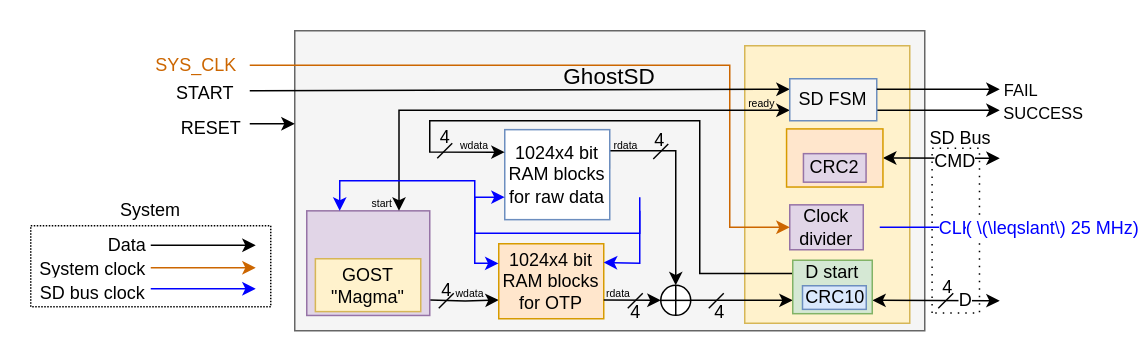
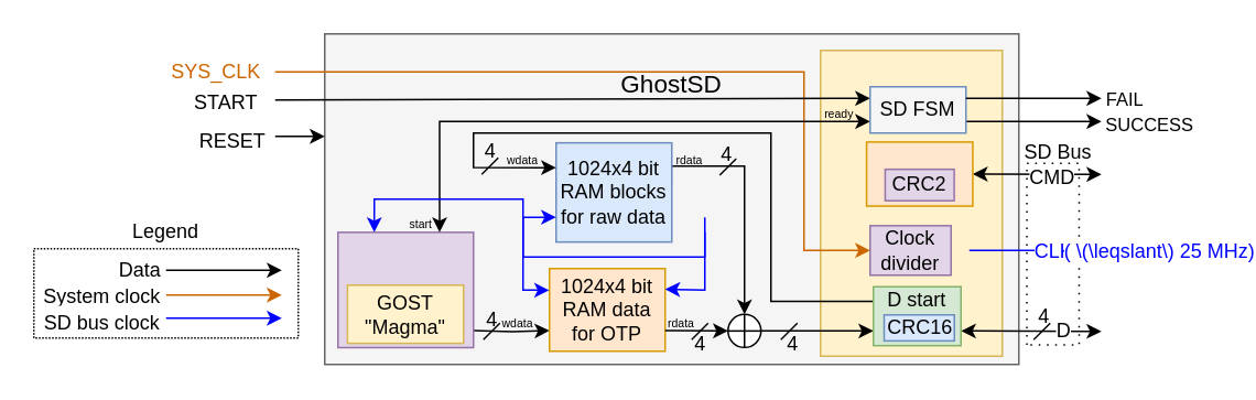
  <mxCell id="0" />
  <mxCell id="1" parent="0" />
  <mxCell id="2" value="" style="rounded=0;whiteSpace=wrap;html=1;labelBackgroundColor=none;fontSize=12;rotation=-90;dashed=1;dashPattern=1 4;fillColor=none;" parent="1" vertex="1"><mxGeometry x="581.71" y="137.46" width="109.96" height="31.6" as="geometry" /></mxCell>
  <mxCell id="3" value="" style="rounded=0;whiteSpace=wrap;html=1;dashed=1;dashPattern=1 1;fillColor=none;" parent="1" vertex="1"><mxGeometry x="20" y="150" width="160" height="54" as="geometry" /></mxCell>
  <mxCell id="4" value="" style="rounded=0;whiteSpace=wrap;html=1;labelBackgroundColor=none;fontSize=12;fillColor=#f5f5f5;fontColor=#333333;strokeColor=#666666;" parent="1" vertex="1"><mxGeometry x="196" y="20" width="420" height="200" as="geometry" /></mxCell>
  <mxCell id="5" value="" style="rounded=0;whiteSpace=wrap;html=1;labelBackgroundColor=none;fontSize=12;fillColor=#fff2cc;strokeColor=#d6b656;" parent="1" vertex="1"><mxGeometry x="496" y="30" width="110" height="185" as="geometry" /></mxCell>
  <mxCell id="6" value="&lt;font style=&quot;font-size: 15px;&quot;&gt;GhostSD&lt;/font&gt;" style="text;html=1;strokeColor=none;fillColor=none;align=center;verticalAlign=middle;whiteSpace=wrap;rounded=0;" parent="1" vertex="1"><mxGeometry x="376" y="40" width="60" height="20" as="geometry" /></mxCell>
  <mxCell id="7" style="edgeStyle=orthogonalEdgeStyle;rounded=0;orthogonalLoop=1;jettySize=auto;html=1;entryX=0;entryY=0.75;entryDx=0;entryDy=0;fontSize=12;startArrow=none;startFill=0;endArrow=classic;endFill=1;exitX=1.001;exitY=0.681;exitDx=0;exitDy=0;exitPerimeter=0;" parent="1" target="21" edge="1"><mxGeometry relative="1" as="geometry"><mxPoint x="336" y="190.25" as="targetPoint" /><mxPoint x="286.082" y="199.56" as="sourcePoint" /></mxGeometry></mxCell>
  <mxCell id="8" value="&lt;font style=&quot;font-size: 18px;&quot;&gt;&lt;br&gt;&lt;/font&gt;" style="rounded=0;whiteSpace=wrap;html=1;fontSize=20;fillColor=#e1d5e7;strokeColor=#9673a6;" parent="1" vertex="1"><mxGeometry x="204" y="140.06" width="82" height="69.75" as="geometry" /></mxCell>
  <mxCell id="9" value="" style="endArrow=classic;startArrow=classic;html=1;rounded=0;fontSize=20;exitX=1;exitY=0.75;exitDx=0;exitDy=0;endFill=1;startFill=1;" parent="1" source="55" edge="1"><mxGeometry width="50" height="50" relative="1" as="geometry"><mxPoint x="611" y="184" as="sourcePoint" /><mxPoint x="666" y="200" as="targetPoint" /></mxGeometry></mxCell>
  <mxCell id="10" value="&lt;font style=&quot;font-size: 12px;&quot;&gt;D&lt;/font&gt;" style="edgeLabel;html=1;align=center;verticalAlign=middle;resizable=0;points=[];fontSize=12;" parent="9" vertex="1" connectable="0"><mxGeometry x="-0.067" relative="1" as="geometry"><mxPoint x="22" as="offset" /></mxGeometry></mxCell>
  <mxCell id="11" value="" style="endArrow=classic;startArrow=classic;html=1;rounded=0;fontSize=20;exitX=1;exitY=0.5;exitDx=0;exitDy=0;startFill=1;endFill=1;" parent="1" source="56" edge="1"><mxGeometry width="50" height="50" relative="1" as="geometry"><mxPoint x="610" y="118.25" as="sourcePoint" /><mxPoint x="666" y="105" as="targetPoint" /></mxGeometry></mxCell>
  <mxCell id="12" value="CMD" style="edgeLabel;html=1;align=center;verticalAlign=middle;resizable=0;points=[];fontSize=12;labelBackgroundColor=default;" parent="11" vertex="1" connectable="0"><mxGeometry x="0.83" y="2" relative="1" as="geometry"><mxPoint x="-24" y="4" as="offset" /></mxGeometry></mxCell>
  <mxCell id="13" value="" style="endArrow=classic;startArrow=none;html=1;rounded=0;fontSize=20;startFill=0;endFill=1;strokeColor=#0000FF;" parent="1" edge="1"><mxGeometry width="50" height="50" relative="1" as="geometry"><mxPoint x="586" y="151" as="sourcePoint" /><mxPoint x="666" y="151" as="targetPoint" /></mxGeometry></mxCell>
  <mxCell id="14" value="&lt;font color=&quot;#0000ff&quot;&gt;CLK&lt;/font&gt;" style="edgeLabel;html=1;align=center;verticalAlign=middle;resizable=0;points=[];fontSize=12;labelBackgroundColor=default;" parent="13" vertex="1" connectable="0"><mxGeometry x="-0.062" y="1" relative="1" as="geometry"><mxPoint x="12" y="1" as="offset" /></mxGeometry></mxCell>
  <mxCell id="15" value="&lt;font color=&quot;#0000ff&quot;&gt;( \(\leqslant\)&amp;nbsp;25 MHz)&lt;/font&gt;" style="edgeLabel;html=1;align=center;verticalAlign=middle;resizable=0;points=[];fontSize=12;" parent="13" vertex="1" connectable="0"><mxGeometry x="0.86" y="1" relative="1" as="geometry"><mxPoint x="40" y="1" as="offset" /></mxGeometry></mxCell>
  <mxCell id="16" value="" style="endArrow=none;html=1;rounded=0;fontSize=12;" parent="1" edge="1"><mxGeometry width="50" height="50" relative="1" as="geometry"><mxPoint x="625" y="205" as="sourcePoint" /><mxPoint x="635" y="195" as="targetPoint" /></mxGeometry></mxCell>
  <mxCell id="17" value="4" style="edgeLabel;html=1;align=center;verticalAlign=middle;resizable=0;points=[];fontSize=12;labelBackgroundColor=none;" parent="16" vertex="1" connectable="0"><mxGeometry x="-0.558" relative="1" as="geometry"><mxPoint x="3" y="-12" as="offset" /></mxGeometry></mxCell>
  <mxCell id="18" value="Clock divider" style="rounded=0;whiteSpace=wrap;html=1;labelBackgroundColor=none;fontSize=12;fillColor=#e1d5e7;strokeColor=#9673a6;" parent="1" vertex="1"><mxGeometry x="526" y="136.06" width="49" height="29.94" as="geometry" /></mxCell>
  <mxCell id="19" value="" style="endArrow=classic;html=1;rounded=0;fontSize=12;entryX=0;entryY=0.5;entryDx=0;entryDy=0;strokeColor=#CC6600;" parent="1" target="18" edge="1"><mxGeometry width="50" height="50" relative="1" as="geometry"><mxPoint x="166" y="43" as="sourcePoint" /><mxPoint x="428" y="-70" as="targetPoint" /><Array as="points"><mxPoint x="486" y="43" /><mxPoint x="486" y="151" /></Array></mxGeometry></mxCell>
  <mxCell id="20" value="&lt;font color=&quot;#cc6600&quot;&gt;SYS_CLK&lt;/font&gt;" style="edgeLabel;html=1;align=center;verticalAlign=middle;resizable=0;points=[];fontSize=12;" parent="19" vertex="1" connectable="0"><mxGeometry x="-0.929" y="-1" relative="1" as="geometry"><mxPoint x="-54" y="-2" as="offset" /></mxGeometry></mxCell>
- <mxCell id="21" value="1024x4 bit RAM blocks&lt;br&gt;for OTP" style="rounded=0;whiteSpace=wrap;html=1;labelBackgroundColor=none;fontSize=12;fillColor=#ffe6cc;strokeColor=#d79b00;" parent="1" vertex="1"><mxGeometry x="332" y="162" width="70" height="50" as="geometry" /></mxCell>
+ <mxCell id="21" value="1024x4 bit RAM data&lt;br&gt;for OTP" style="rounded=0;whiteSpace=wrap;html=1;labelBackgroundColor=none;fontSize=12;fillColor=#ffe6cc;strokeColor=#d79b00;" parent="1" vertex="1"><mxGeometry x="332" y="162" width="70" height="50" as="geometry" /></mxCell>
  <mxCell id="22" style="edgeStyle=orthogonalEdgeStyle;rounded=0;orthogonalLoop=1;jettySize=auto;html=1;entryX=0.5;entryY=0;entryDx=0;entryDy=0;exitX=0.996;exitY=0.434;exitDx=0;exitDy=0;exitPerimeter=0;" parent="1" source="23" target="42" edge="1"><mxGeometry relative="1" as="geometry"><Array as="points"><mxPoint x="450" y="100" /></Array></mxGeometry></mxCell>
- <mxCell id="23" value="1024x4 bit RAM blocks&lt;br&gt;for raw data" style="rounded=0;whiteSpace=wrap;html=1;labelBackgroundColor=none;fontSize=12;fillColor=#ffffff;strokeColor=#6c8ebf;" parent="1" vertex="1"><mxGeometry x="336" y="85.94" width="70" height="60" as="geometry" /></mxCell>
+ <mxCell id="23" value="1024x4 bit RAM blocks&lt;br&gt;for raw data" style="rounded=0;whiteSpace=wrap;html=1;labelBackgroundColor=none;fontSize=12;fillColor=#dae8fc;strokeColor=#6c8ebf;" parent="1" vertex="1"><mxGeometry x="336" y="85.94" width="70" height="60" as="geometry" /></mxCell>
  <mxCell id="24" style="edgeStyle=orthogonalEdgeStyle;rounded=0;orthogonalLoop=1;jettySize=auto;html=1;entryX=0;entryY=0.25;entryDx=0;entryDy=0;fontSize=12;startArrow=none;startFill=0;endArrow=classic;endFill=1;exitX=0;exitY=0.25;exitDx=0;exitDy=0;" parent="1" source="55" target="23" edge="1"><mxGeometry relative="1" as="geometry"><mxPoint x="521" y="-2" as="sourcePoint" /><mxPoint x="331" y="119.25" as="targetPoint" /><Array as="points"><mxPoint x="466" y="182" /><mxPoint x="466" y="80" /><mxPoint x="286" y="80" /><mxPoint x="286" y="100" /><mxPoint x="336" y="100" /></Array></mxGeometry></mxCell>
  <mxCell id="25" value="" style="endArrow=none;html=1;rounded=0;fontSize=12;" parent="1" edge="1"><mxGeometry width="50" height="50" relative="1" as="geometry"><mxPoint x="472" y="205" as="sourcePoint" /><mxPoint x="482" y="195" as="targetPoint" /></mxGeometry></mxCell>
  <mxCell id="26" value="4" style="edgeLabel;html=1;align=center;verticalAlign=middle;resizable=0;points=[];fontSize=12;labelBackgroundColor=none;" parent="25" vertex="1" connectable="0"><mxGeometry x="-0.558" relative="1" as="geometry"><mxPoint x="4" y="5" as="offset" /></mxGeometry></mxCell>
  <mxCell id="27" value="SD Bus" style="text;html=1;strokeColor=none;fillColor=none;align=center;verticalAlign=middle;whiteSpace=wrap;rounded=0;dashed=1;dashPattern=1 4;labelBackgroundColor=none;fontSize=12;" parent="1" vertex="1"><mxGeometry x="615" y="86.94" width="50" height="10" as="geometry" /></mxCell>
  <mxCell id="28" value="" style="endArrow=none;html=1;rounded=0;fontSize=12;" parent="1" edge="1"><mxGeometry width="50" height="50" relative="1" as="geometry"><mxPoint x="291" y="105" as="sourcePoint" /><mxPoint x="301" y="95" as="targetPoint" /></mxGeometry></mxCell>
  <mxCell id="29" value="4" style="edgeLabel;html=1;align=center;verticalAlign=middle;resizable=0;points=[];fontSize=12;labelBackgroundColor=none;" parent="28" vertex="1" connectable="0"><mxGeometry x="-0.558" relative="1" as="geometry"><mxPoint x="2" y="-12" as="offset" /></mxGeometry></mxCell>
- <mxCell id="30" value="&lt;font style=&quot;font-size: 12px;&quot;&gt;System&lt;/font&gt;" style="text;html=1;strokeColor=none;fillColor=none;align=center;verticalAlign=middle;whiteSpace=wrap;rounded=0;" parent="1" vertex="1"><mxGeometry x="20" y="130" width="160" height="20.94" as="geometry" /></mxCell>
+ <mxCell id="30" value="&lt;font style=&quot;font-size: 12px;&quot;&gt;Legend&lt;/font&gt;" style="text;html=1;strokeColor=none;fillColor=none;align=center;verticalAlign=middle;whiteSpace=wrap;rounded=0;" parent="1" vertex="1"><mxGeometry x="20" y="130" width="160" height="20.94" as="geometry" /></mxCell>
  <mxCell id="31" value="" style="endArrow=classic;html=1;rounded=0;fontSize=15;" parent="1" edge="1"><mxGeometry width="50" height="50" relative="1" as="geometry"><mxPoint x="100" y="163" as="sourcePoint" /><mxPoint x="170" y="163" as="targetPoint" /></mxGeometry></mxCell>
  <mxCell id="32" value="&lt;font style=&quot;font-size: 12px;&quot;&gt;Data&lt;/font&gt;" style="edgeLabel;html=1;align=center;verticalAlign=middle;resizable=0;points=[];fontSize=15;" parent="31" vertex="1" connectable="0"><mxGeometry x="-0.572" y="-1" relative="1" as="geometry"><mxPoint x="-32" y="-4" as="offset" /></mxGeometry></mxCell>
  <mxCell id="33" value="" style="endArrow=classic;html=1;rounded=0;fontSize=15;strokeColor=#CC6600;" parent="1" edge="1"><mxGeometry width="50" height="50" relative="1" as="geometry"><mxPoint x="100" y="178" as="sourcePoint" /><mxPoint x="170" y="178" as="targetPoint" /></mxGeometry></mxCell>
  <mxCell id="34" value="&lt;font style=&quot;font-size: 12px;&quot;&gt;System clock&lt;/font&gt;" style="edgeLabel;html=1;align=center;verticalAlign=middle;resizable=0;points=[];fontSize=15;" parent="33" vertex="1" connectable="0"><mxGeometry x="-0.572" y="-1" relative="1" as="geometry"><mxPoint x="-55" y="-3" as="offset" /></mxGeometry></mxCell>
  <mxCell id="35" value="" style="endArrow=classic;html=1;rounded=0;fontSize=15;strokeColor=#0000FF;" parent="1" edge="1"><mxGeometry width="50" height="50" relative="1" as="geometry"><mxPoint x="100" y="192" as="sourcePoint" /><mxPoint x="170" y="192" as="targetPoint" /></mxGeometry></mxCell>
  <mxCell id="36" value="&lt;font style=&quot;font-size: 12px;&quot;&gt;SD bus clock&lt;/font&gt;" style="edgeLabel;html=1;align=center;verticalAlign=middle;resizable=0;points=[];fontSize=15;" parent="35" vertex="1" connectable="0"><mxGeometry x="-0.572" y="-1" relative="1" as="geometry"><mxPoint x="-55" y="-1" as="offset" /></mxGeometry></mxCell>
  <mxCell id="37" value="" style="endArrow=classic;html=1;rounded=0;fontSize=15;strokeColor=#000000;entryX=0;entryY=0.25;entryDx=0;entryDy=0;" parent="1" target="67" edge="1"><mxGeometry width="50" height="50" relative="1" as="geometry"><mxPoint x="166" y="60" as="sourcePoint" /><mxPoint x="196" y="63" as="targetPoint" /></mxGeometry></mxCell>
  <mxCell id="38" value="&lt;font style=&quot;font-size: 12px;&quot;&gt;START&lt;/font&gt;" style="edgeLabel;html=1;align=center;verticalAlign=middle;resizable=0;points=[];fontSize=15;" parent="37" vertex="1" connectable="0"><mxGeometry x="-0.493" relative="1" as="geometry"><mxPoint x="-121" as="offset" /></mxGeometry></mxCell>
  <mxCell id="39" value="" style="endArrow=classic;html=1;rounded=0;fontSize=15;strokeColor=#000000;" parent="1" edge="1"><mxGeometry width="50" height="50" relative="1" as="geometry"><mxPoint x="166" y="82" as="sourcePoint" /><mxPoint x="196" y="82" as="targetPoint" /></mxGeometry></mxCell>
  <mxCell id="40" value="&lt;span style=&quot;font-size: 12px;&quot;&gt;RESET&lt;/span&gt;" style="edgeLabel;html=1;align=center;verticalAlign=middle;resizable=0;points=[];fontSize=15;" parent="39" vertex="1" connectable="0"><mxGeometry x="-0.493" relative="1" as="geometry"><mxPoint x="-35" as="offset" /></mxGeometry></mxCell>
  <mxCell id="41" style="edgeStyle=orthogonalEdgeStyle;rounded=0;orthogonalLoop=1;jettySize=auto;html=1;exitX=1;exitY=0.5;exitDx=0;exitDy=0;entryX=0;entryY=0.75;entryDx=0;entryDy=0;" parent="1" source="42" target="55" edge="1"><mxGeometry relative="1" as="geometry"><Array as="points" /><mxPoint x="526" y="190" as="targetPoint" /></mxGeometry></mxCell>
  <mxCell id="42" value="" style="shape=orEllipse;perimeter=ellipsePerimeter;whiteSpace=wrap;html=1;backgroundOutline=1;" parent="1" vertex="1"><mxGeometry x="440" y="189.74" width="20" height="20" as="geometry" /></mxCell>
  <mxCell id="43" style="edgeStyle=orthogonalEdgeStyle;rounded=0;orthogonalLoop=1;jettySize=auto;html=1;entryX=0.75;entryY=0;entryDx=0;entryDy=0;exitX=0;exitY=0.75;exitDx=0;exitDy=0;startArrow=classic;startFill=1;" parent="1" source="67" target="8" edge="1"><mxGeometry relative="1" as="geometry"><Array as="points"><mxPoint x="266" y="73" /></Array><mxPoint x="496" y="60" as="sourcePoint" /></mxGeometry></mxCell>
  <mxCell id="44" value="&lt;font style=&quot;font-size: 7px;&quot;&gt;start&lt;/font&gt;" style="edgeLabel;html=1;align=center;verticalAlign=middle;resizable=0;points=[];labelBackgroundColor=none;" parent="43" vertex="1" connectable="0"><mxGeometry x="-0.56" y="3" relative="1" as="geometry"><mxPoint x="-201" y="57" as="offset" /></mxGeometry></mxCell>
  <mxCell id="45" value="" style="endArrow=classic;html=1;rounded=0;fontSize=15;strokeColor=#0000FF;entryX=-0.002;entryY=0.262;entryDx=0;entryDy=0;entryPerimeter=0;startArrow=classic;startFill=1;exitX=0.268;exitY=-0.001;exitDx=0;exitDy=0;exitPerimeter=0;" parent="1" target="21" edge="1" source="8"><mxGeometry width="50" height="50" relative="1" as="geometry"><mxPoint x="196" y="120" as="sourcePoint" /><mxPoint x="331" y="145.625" as="targetPoint" /><Array as="points"><mxPoint x="226" y="120" /><mxPoint x="316" y="120" /><mxPoint x="316" y="150" /><mxPoint x="316" y="175" /></Array></mxGeometry></mxCell>
  <mxCell id="46" value="" style="endArrow=classic;html=1;rounded=0;fontSize=12;entryX=0;entryY=0.75;entryDx=0;entryDy=0;endFill=1;strokeColor=#0000FF;" parent="1" target="23" edge="1"><mxGeometry width="50" height="50" relative="1" as="geometry"><mxPoint x="426" y="131" as="sourcePoint" /><mxPoint x="336" y="131.94" as="targetPoint" /><Array as="points"><mxPoint x="426" y="155" /><mxPoint x="316" y="155" /><mxPoint x="316" y="131" /></Array></mxGeometry></mxCell>
  <mxCell id="47" value="" style="endArrow=classic;html=1;rounded=0;fontSize=12;endFill=1;strokeColor=#0000FF;entryX=1;entryY=0.25;entryDx=0;entryDy=0;" parent="1" target="21" edge="1"><mxGeometry width="50" height="50" relative="1" as="geometry"><mxPoint x="426" y="140" as="sourcePoint" /><mxPoint x="396" y="164" as="targetPoint" /><Array as="points"><mxPoint x="426" y="175" /></Array></mxGeometry></mxCell>
  <mxCell id="48" value="" style="endArrow=none;html=1;rounded=0;fontSize=12;" parent="1" edge="1"><mxGeometry width="50" height="50" relative="1" as="geometry"><mxPoint x="435" y="105.5" as="sourcePoint" /><mxPoint x="445" y="95.5" as="targetPoint" /></mxGeometry></mxCell>
  <mxCell id="49" value="4" style="edgeLabel;html=1;align=center;verticalAlign=middle;resizable=0;points=[];fontSize=12;labelBackgroundColor=none;" parent="48" vertex="1" connectable="0"><mxGeometry x="-0.558" relative="1" as="geometry"><mxPoint x="1" y="-11" as="offset" /></mxGeometry></mxCell>
  <mxCell id="50" value="" style="endArrow=none;html=1;rounded=0;fontSize=12;" parent="1" edge="1"><mxGeometry width="50" height="50" relative="1" as="geometry"><mxPoint x="418" y="205" as="sourcePoint" /><mxPoint x="428" y="195" as="targetPoint" /></mxGeometry></mxCell>
  <mxCell id="51" value="4" style="edgeLabel;html=1;align=center;verticalAlign=middle;resizable=0;points=[];fontSize=12;labelBackgroundColor=none;" parent="50" vertex="1" connectable="0"><mxGeometry x="-0.558" relative="1" as="geometry"><mxPoint x="2" y="5" as="offset" /></mxGeometry></mxCell>
  <mxCell id="52" value="GOST &quot;Magma&quot;" style="rounded=0;whiteSpace=wrap;html=1;fillColor=#fff2cc;strokeColor=#d6b656;" parent="1" vertex="1"><mxGeometry x="209.75" y="172" width="70.25" height="35.24" as="geometry" /></mxCell>
  <mxCell id="53" value="" style="endArrow=classic;html=1;rounded=0;exitX=1;exitY=0.75;exitDx=0;exitDy=0;" parent="1" source="67" edge="1"><mxGeometry width="50" height="50" relative="1" as="geometry"><mxPoint x="659" y="50.87" as="sourcePoint" /><mxPoint x="666" y="73" as="targetPoint" /></mxGeometry></mxCell>
  <mxCell id="54" value="SUCCESS" style="edgeLabel;html=1;align=center;verticalAlign=middle;resizable=0;points=[];" parent="53" vertex="1" connectable="0"><mxGeometry x="0.811" y="1" relative="1" as="geometry"><mxPoint x="36" y="2" as="offset" /></mxGeometry></mxCell>
  <mxCell id="55" value="" style="rounded=0;whiteSpace=wrap;html=1;fillColor=#d5e8d4;strokeColor=#82b366;" parent="1" vertex="1"><mxGeometry x="528" y="173" width="53" height="35.62" as="geometry" /></mxCell>
  <mxCell id="56" value="" style="rounded=0;whiteSpace=wrap;html=1;fillColor=#ffe6cc;strokeColor=#d79b00;" parent="1" vertex="1"><mxGeometry x="523.88" y="85.44" width="64.25" height="38.75" as="geometry" /></mxCell>
  <mxCell id="57" value="D start" style="text;html=1;strokeColor=none;fillColor=none;align=center;verticalAlign=middle;whiteSpace=wrap;rounded=0;" parent="1" vertex="1"><mxGeometry x="528" y="176" width="53" height="9.13" as="geometry" /></mxCell>
- <mxCell id="58" value="CRC10" style="rounded=0;whiteSpace=wrap;html=1;fillColor=#dae8fc;strokeColor=#6c8ebf;" parent="1" vertex="1"><mxGeometry x="534.5" y="190" width="42.5" height="15.74" as="geometry" /></mxCell>
+ <mxCell id="58" value="CRC16" style="rounded=0;whiteSpace=wrap;html=1;fillColor=#dae8fc;strokeColor=#6c8ebf;" parent="1" vertex="1"><mxGeometry x="534.5" y="190" width="42.5" height="15.74" as="geometry" /></mxCell>
  <mxCell id="59" value="CRC2" style="rounded=0;whiteSpace=wrap;html=1;fillColor=#e1d5e7;strokeColor=#9673a6;" parent="1" vertex="1"><mxGeometry x="535.13" y="101.94" width="41.75" height="19" as="geometry" /></mxCell>
  <mxCell id="60" value="&lt;p style=&quot;line-height: 100%;&quot;&gt;&lt;font style=&quot;font-size: 7px;&quot;&gt;wdata&lt;/font&gt;&lt;/p&gt;" style="text;html=1;strokeColor=none;fillColor=none;align=center;verticalAlign=middle;whiteSpace=wrap;rounded=0;" parent="1" vertex="1"><mxGeometry x="306" y="92.25" width="20" height="6.13" as="geometry" /></mxCell>
  <mxCell id="61" value="&lt;p style=&quot;line-height: 100%;&quot;&gt;&lt;font style=&quot;font-size: 7px;&quot;&gt;wdata&lt;/font&gt;&lt;/p&gt;" style="text;html=1;strokeColor=none;fillColor=none;align=center;verticalAlign=middle;whiteSpace=wrap;rounded=0;" parent="1" vertex="1"><mxGeometry x="303" y="190.49" width="20" height="6.13" as="geometry" /></mxCell>
  <mxCell id="62" value="&lt;p style=&quot;line-height: 100%;&quot;&gt;&lt;font style=&quot;font-size: 7px;&quot;&gt;rdata&lt;/font&gt;&lt;/p&gt;" style="text;html=1;strokeColor=none;fillColor=none;align=center;verticalAlign=middle;whiteSpace=wrap;rounded=0;" parent="1" vertex="1"><mxGeometry x="401.62" y="190.74" width="20" height="6.13" as="geometry" /></mxCell>
  <mxCell id="63" value="" style="endArrow=classic;html=1;rounded=0;fontSize=12;exitX=1;exitY=0.75;exitDx=0;exitDy=0;entryX=0;entryY=0.5;entryDx=0;entryDy=0;" parent="1" source="21" target="42" edge="1"><mxGeometry width="50" height="50" relative="1" as="geometry"><mxPoint x="406" y="202" as="sourcePoint" /><mxPoint x="456" y="152" as="targetPoint" /></mxGeometry></mxCell>
  <mxCell id="64" value="&lt;p style=&quot;line-height: 100%;&quot;&gt;&lt;font style=&quot;font-size: 7px;&quot;&gt;rdata&lt;/font&gt;&lt;/p&gt;" style="text;html=1;strokeColor=none;fillColor=none;align=center;verticalAlign=middle;whiteSpace=wrap;rounded=0;" parent="1" vertex="1"><mxGeometry x="406.62" y="91.74" width="20" height="6.13" as="geometry" /></mxCell>
  <mxCell id="65" value="" style="endArrow=none;html=1;rounded=0;fontSize=12;" parent="1" edge="1"><mxGeometry width="50" height="50" relative="1" as="geometry"><mxPoint x="292" y="205" as="sourcePoint" /><mxPoint x="302" y="195" as="targetPoint" /></mxGeometry></mxCell>
  <mxCell id="66" value="4" style="edgeLabel;html=1;align=center;verticalAlign=middle;resizable=0;points=[];fontSize=12;labelBackgroundColor=none;" parent="65" vertex="1" connectable="0"><mxGeometry x="-0.558" relative="1" as="geometry"><mxPoint x="2" y="-10" as="offset" /></mxGeometry></mxCell>
  <mxCell id="67" value="SD FSM" style="rounded=0;whiteSpace=wrap;html=1;fillColor=#f5f5f5;strokeColor=#6c8ebf;" parent="1" vertex="1"><mxGeometry x="526" y="52" width="58" height="28" as="geometry" /></mxCell>
  <mxCell id="68" value="&lt;font style=&quot;font-size: 7px;&quot;&gt;ready&lt;/font&gt;" style="edgeLabel;html=1;align=center;verticalAlign=middle;resizable=0;points=[];labelBackgroundColor=none;" parent="1" vertex="1" connectable="0"><mxGeometry x="506.75" y="66.13" as="geometry" /></mxCell>
  <mxCell id="69" value="" style="endArrow=classic;html=1;rounded=0;exitX=1;exitY=0.25;exitDx=0;exitDy=0;" parent="1" source="67" edge="1"><mxGeometry width="50" height="50" relative="1" as="geometry"><mxPoint x="606" y="62" as="sourcePoint" /><mxPoint x="666" y="59" as="targetPoint" /></mxGeometry></mxCell>
  <mxCell id="70" value="FAIL" style="edgeLabel;html=1;align=center;verticalAlign=middle;resizable=0;points=[];" parent="69" vertex="1" connectable="0"><mxGeometry x="0.811" y="1" relative="1" as="geometry"><mxPoint x="21" y="1" as="offset" /></mxGeometry></mxCell>
